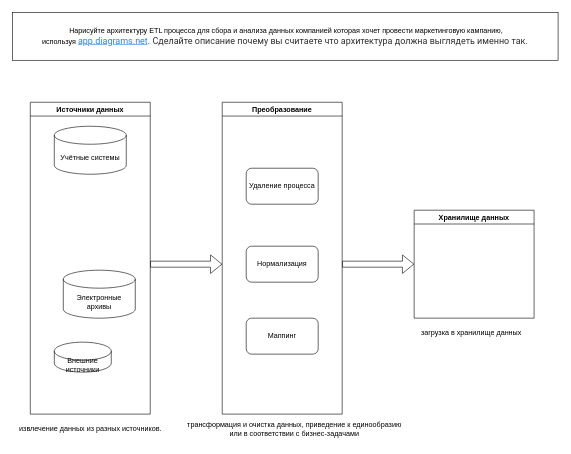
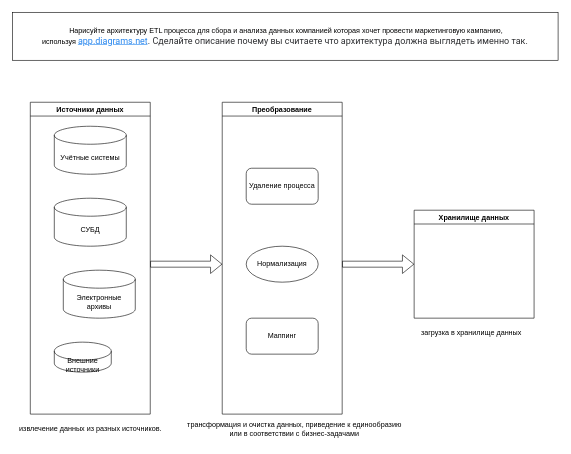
  <mxCell id="0" />
  <mxCell id="1" parent="0" />
  <mxCell id="2" value="&amp;nbsp;Нарисуйте архитектуру ETL процесса для сбора и анализа данных компанией которая хочет провести маркетинговую кампанию, используя&amp;nbsp;&lt;a style=&quot;box-sizing: border-box; background-color: rgb(255, 255, 255); color: rgb(37, 133, 238); cursor: pointer; overflow-wrap: break-word; font-family: Onest, Roboto, &amp;quot;San Francisco&amp;quot;, &amp;quot;Helvetica Neue&amp;quot;, Helvetica, Arial; font-size: 15px; text-align: start;&quot; target=&quot;_blank&quot; href=&quot;http://app.diagrams.net/&quot;&gt;app.diagrams.net&lt;/a&gt;&lt;span style=&quot;color: rgb(44, 45, 48); font-family: Onest, Roboto, &amp;quot;San Francisco&amp;quot;, &amp;quot;Helvetica Neue&amp;quot;, Helvetica, Arial; font-size: 15px; text-align: start; background-color: rgb(255, 255, 255);&quot;&gt;. Сделайте описание почему вы считаете что архитектура должна выглядеть именно так.&lt;/span&gt;" style="whiteSpace=wrap;html=1;" vertex="1" parent="1"><mxGeometry x="20" y="20" width="910" height="80" as="geometry" /></mxCell>
  <mxCell id="3" value="Источники данных" style="swimlane;whiteSpace=wrap;html=1;" vertex="1" parent="1"><mxGeometry x="50" y="170" width="200" height="520" as="geometry" /></mxCell>
  <mxCell id="4" value="Учётные системы" style="shape=cylinder3;whiteSpace=wrap;html=1;boundedLbl=1;backgroundOutline=1;size=15;" vertex="1" parent="3"><mxGeometry x="40" y="40" width="120" height="80" as="geometry" /></mxCell>
+ <mxCell id="5" value="СУБД" style="shape=cylinder3;whiteSpace=wrap;html=1;boundedLbl=1;backgroundOutline=1;size=15;" vertex="1" parent="3"><mxGeometry x="40" y="160" width="120" height="80" as="geometry" /></mxCell>
  <mxCell id="6" value="Электронные архивы" style="shape=cylinder3;whiteSpace=wrap;html=1;boundedLbl=1;backgroundOutline=1;size=15;" vertex="1" parent="3"><mxGeometry x="55" y="280" width="120" height="80" as="geometry" /></mxCell>
  <mxCell id="7" value="Внешние источники" style="shape=cylinder3;whiteSpace=wrap;html=1;boundedLbl=1;backgroundOutline=1;size=15;" vertex="1" parent="3"><mxGeometry x="40" y="400" width="95" height="50" as="geometry" /></mxCell>
  <mxCell id="8" value="Преобразование" style="swimlane;whiteSpace=wrap;html=1;" vertex="1" parent="1"><mxGeometry x="370" y="170" width="200" height="520" as="geometry" /></mxCell>
  <mxCell id="9" value="Удаление процесса" style="rounded=1;whiteSpace=wrap;html=1;" vertex="1" parent="8"><mxGeometry x="40" y="110" width="120" height="60" as="geometry" /></mxCell>
- <mxCell id="10" value="Нормализация" style="rounded=1;whiteSpace=wrap;html=1;" vertex="1" parent="8"><mxGeometry x="40" y="240" width="120" height="60" as="geometry" /></mxCell>
+ <mxCell id="10" value="Нормализация" style="ellipse;whiteSpace=wrap;html=1;" vertex="1" parent="8"><mxGeometry x="40" y="240" width="120" height="60" as="geometry" /></mxCell>
  <mxCell id="11" value="Маппинг" style="rounded=1;whiteSpace=wrap;html=1;" vertex="1" parent="8"><mxGeometry x="40" y="360" width="120" height="60" as="geometry" /></mxCell>
  <mxCell id="12" value="Хранилище данных" style="swimlane;whiteSpace=wrap;html=1;" vertex="1" parent="1"><mxGeometry x="690" y="350" width="200" height="180" as="geometry" /></mxCell>
  <mxCell id="13" value="" style="shape=flexArrow;endArrow=classic;html=1;rounded=0;" edge="1" parent="1"><mxGeometry width="50" height="50" relative="1" as="geometry"><mxPoint x="250" y="440" as="sourcePoint" /><mxPoint x="370" y="440" as="targetPoint" /></mxGeometry></mxCell>
  <mxCell id="14" value="" style="shape=flexArrow;endArrow=classic;html=1;rounded=0;" edge="1" parent="1"><mxGeometry width="50" height="50" relative="1" as="geometry"><mxPoint x="570" y="440" as="sourcePoint" /><mxPoint x="690" y="440" as="targetPoint" /></mxGeometry></mxCell>
  <mxCell id="15" value="извлечение данных из разных источников." style="text;html=1;align=center;verticalAlign=middle;resizable=0;points=[];autosize=1;strokeColor=none;fillColor=none;" vertex="1" parent="1"><mxGeometry x="20" y="700" width="260" height="30" as="geometry" /></mxCell>
  <mxCell id="16" value="трансформация и очистка данных, приведение к единообразию&lt;br/&gt;или в соответствии с бизнес-задачами" style="text;html=1;align=center;verticalAlign=middle;resizable=0;points=[];autosize=1;strokeColor=none;fillColor=none;" vertex="1" parent="1"><mxGeometry x="300" y="695" width="380" height="40" as="geometry" /></mxCell>
  <mxCell id="17" value="загрузка в хранилище данных" style="text;html=1;align=center;verticalAlign=middle;resizable=0;points=[];autosize=1;strokeColor=none;fillColor=none;" vertex="1" parent="1"><mxGeometry x="690" y="540" width="190" height="30" as="geometry" /></mxCell>
